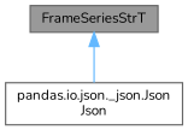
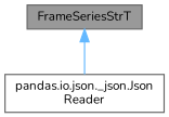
  digraph {
    fontname=Nunito
    node [color=gray40 fontname=Nunito fontsize=10 shape=box style=filled]
    n1 [fillcolor=grey60 fontcolor=black height=0.2 label=FrameSeriesStrT width=0.4]
-   n2 [fillcolor=white height=0.2 label="pandas.io.json._json.Json\lJson" width=0.4]
+   n2 [fillcolor=white height=0.2 label="pandas.io.json._json.Json\lReader" width=0.4]
    n1 -> n2 [color=steelblue1 dir=back fontname=Nunito fontsize=10 labelfontname=Helvetica labelfontsize=10 style=solid]
  }
